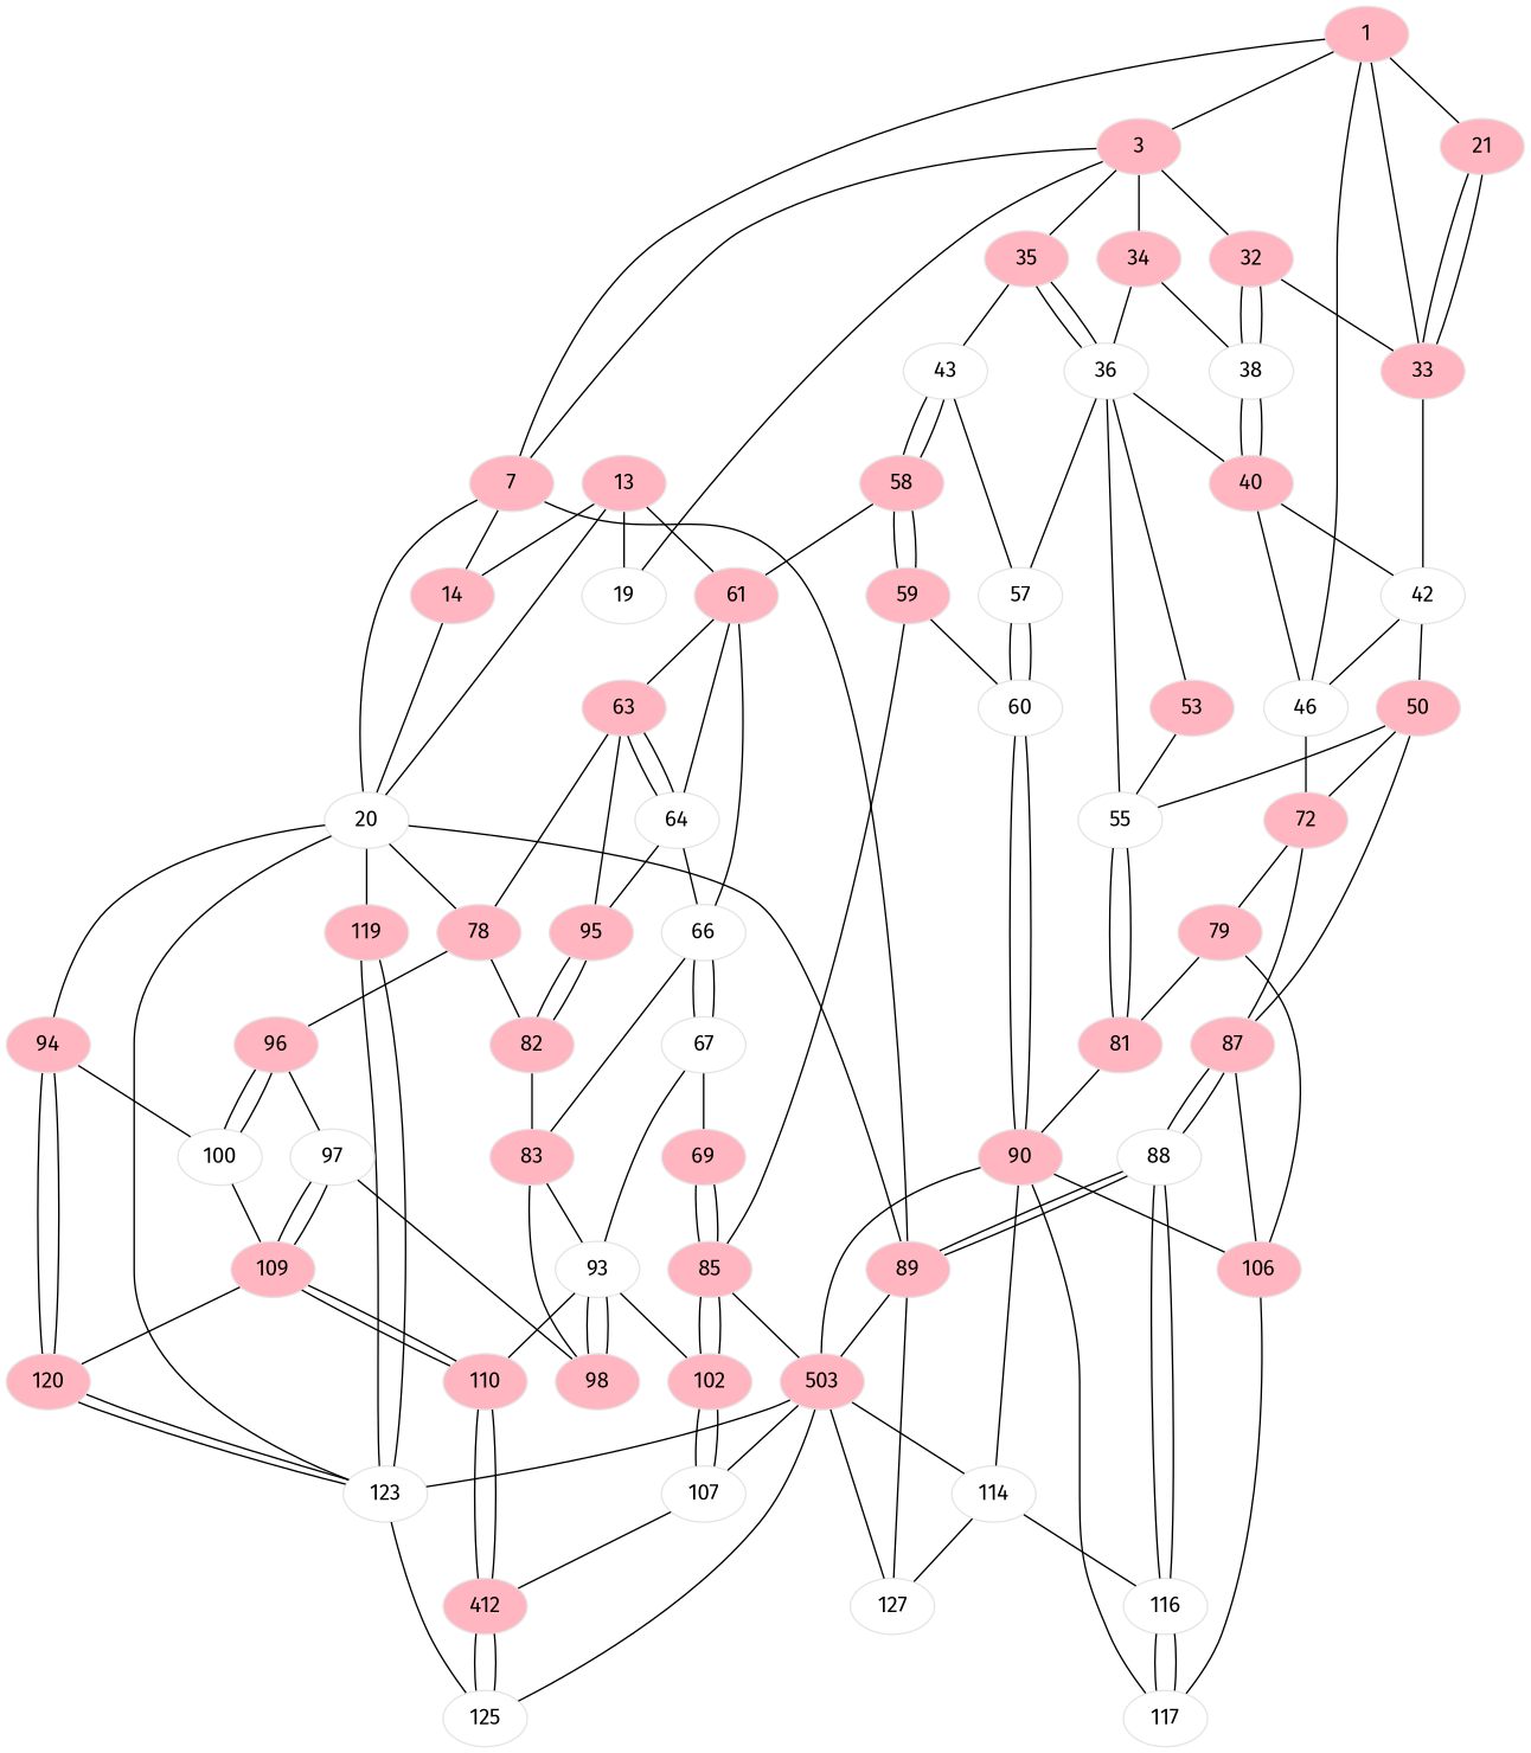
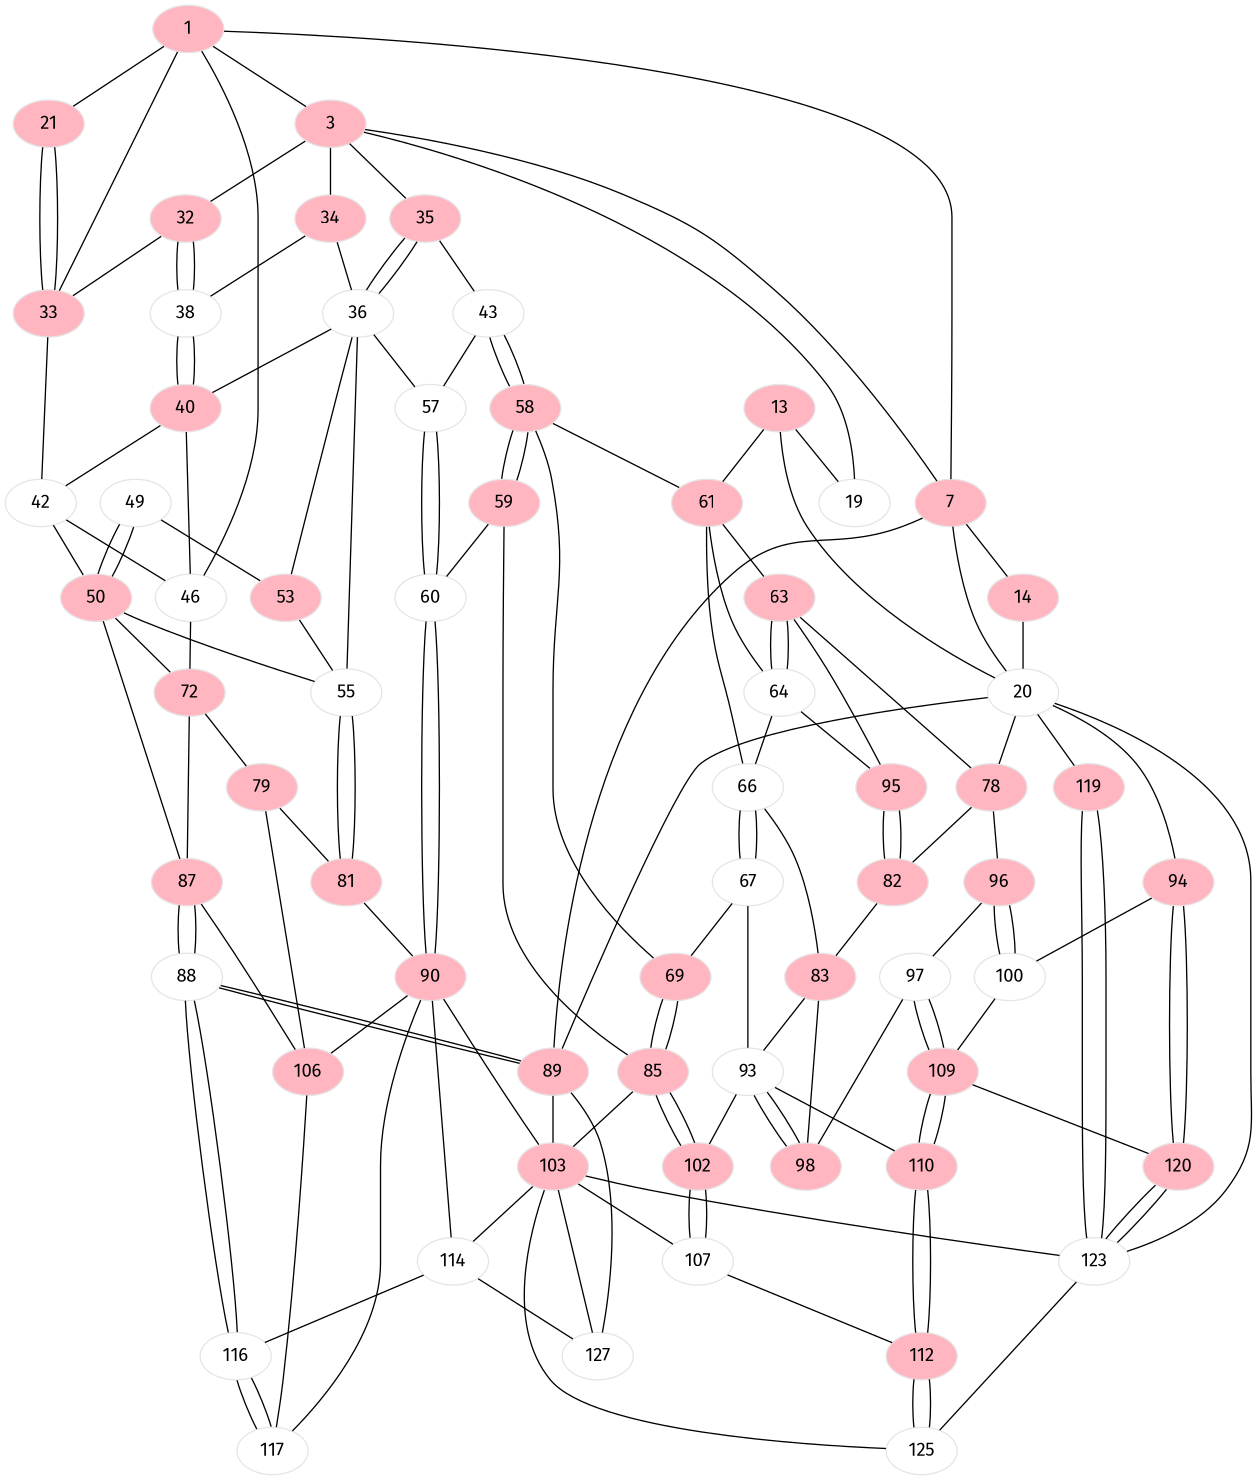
  graph {
    fontname="Fira Sans"
    node [color=gray90 fillcolor=lightpink fontname="Fira Sans" style=filled]
    edge [fontname="Fira Sans"]
    1 [super="+2+9"]
    3 [super="+31+4"]
    7 [super="+8"]
    21
    33 [super="+38"]
    46 [fillcolor=white]
    19 [fillcolor=white]
    32
    34 [super="+37"]
    35
    14 [super="+15"]
    20 [fillcolor=white super="+118+23"]
    89 [super="+131"]
    42 [fillcolor=white super="+45"]
    72 [super="+73"]
    n16 [fillcolor=white label=38]
    36 [fillcolor=white super="+47"]
    43 [fillcolor=white super="+44"]
    78 [super="+84"]
    n20 [label=94]
    119
    123 [fillcolor=white super="+124"]
-   103 [super="+108" label=503]
+   103 [super="+108"]
    127 [fillcolor=white super="+128"]
    13 [super="+18"]
    61 [super="+65"]
    63 [super="+74"]
    64 [fillcolor=white super="+70"]
    66 [fillcolor=white super="+71"]
    n30 [label=95]
    82
    96
    100 [fillcolor=white]
    120
    125 [fillcolor=white]
    57 [fillcolor=white]
    58 [super="+62"]
    40 [super="+41"]
    50 [super="+51"]
    53
    55 [fillcolor=white super="+56"]
    81
    60 [fillcolor=white]
+   49 [fillcolor=white]
    87
    59
    69
    79 [super="+80"]
    106 [super="+113"]
    90 [super="+104+91"]
    85 [super="+86"]
    102
    114 [fillcolor=white super="+115"]
    117 [fillcolor=white]
    67 [fillcolor=white super="+68"]
    83 [super="+92"]
    93 [fillcolor=white super="+94"]
    98
    110
    88 [fillcolor=white]
    97 [fillcolor=white]
    107 [fillcolor=white]
    116 [fillcolor=white]
-   112 [label=412]
+   112
    109 [super="+111"]
    1 -- 3
    1 -- 7
    1 -- 21 [weight=2]
    1 -- 33
    1 -- 46
    3 -- 7
    3 -- 19
    3 -- 32
    3 -- 34 [weight=2]
    3 -- 35
    7 -- 14
    7 -- 20
    7 -- 89
    21 -- 33
    21 -- 33
    33 -- 42
    46 -- 72
    32 -- 33
    32 -- n16
    32 -- n16
    34 -- n16
    34 -- 36
    35 -- 36
    35 -- 36
    35 -- 43
    14 -- 20
    20 -- 89
    20 -- 78
    20 -- n20
    20 -- 119 [weight=2]
    20 -- 123
    89 -- 103
    89 -- 127
    42 -- 46
    42 -- 50
    72 -- 87
    72 -- 79
    n16 -- 40
    n16 -- 40
    36 -- 57
    36 -- 40
    36 -- 53
    36 -- 55
    43 -- 57
    43 -- 58
    43 -- 58
    78 -- 82
    78 -- 96
    n20 -- 100
    n20 -- 120
    n20 -- 120
    119 -- 123
    119 -- 123
    123 -- 125
    103 -- 123
    103 -- 127 [weight=2]
    103 -- 125
    103 -- 114
    103 -- 107
    13 -- 19 [weight=2]
-   13 -- 14 [weight=2]
    13 -- 20
    13 -- 61
    61 -- 63
    61 -- 64
    61 -- 66
    63 -- 78
    63 -- 64
    63 -- 64
    63 -- n30
    64 -- 66
    64 -- n30
    66 -- 67
    66 -- 67
    66 -- 83
    n30 -- 82
    n30 -- 82
    82 -- 83
    96 -- 100
    96 -- 100
    96 -- 97
    100 -- 109
    120 -- 123
    120 -- 123
    57 -- 60
    57 -- 60
    58 -- 61
    58 -- 59
    58 -- 59
+   58 -- 69
    40 -- 46
    40 -- 42
    50 -- 72
    50 -- 55
    50 -- 87
    53 -- 55
    55 -- 81
    55 -- 81
    81 -- 90
    60 -- 90
    60 -- 90
+   49 -- 50
+   49 -- 50
+   49 -- 53
    87 -- 106
    87 -- 88
    87 -- 88
    59 -- 60
    59 -- 85
    69 -- 85
    69 -- 85
    79 -- 81
    79 -- 106
    106 -- 117
    90 -- 103
    90 -- 106
    90 -- 114
    90 -- 117
    85 -- 103
    85 -- 102
    85 -- 102
    102 -- 107
    102 -- 107
    114 -- 127
    114 -- 116
    67 -- 69
    67 -- 93 [weight=2]
    83 -- 93
    83 -- 98
    93 -- 102
    93 -- 98
    93 -- 98
    93 -- 110
    110 -- 112
    110 -- 112
    88 -- 89
    88 -- 89
    88 -- 116
    88 -- 116
    97 -- 98
    97 -- 109
    97 -- 109
    107 -- 112
    116 -- 117
    116 -- 117
    112 -- 125
    112 -- 125
    109 -- 120
    109 -- 110
    109 -- 110
  }
